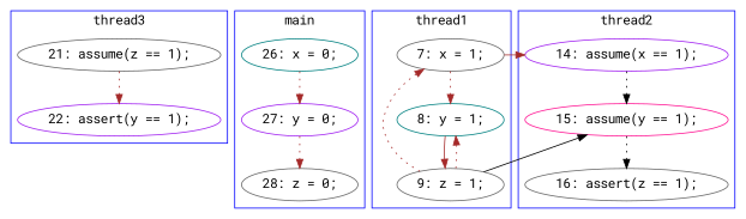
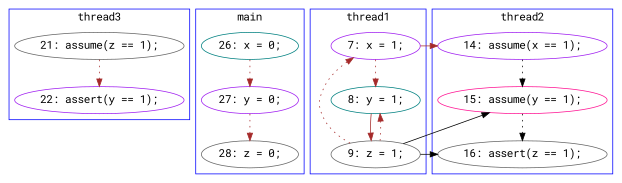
  digraph {
    fontname="Roboto Mono"
    node [color=gray40 fontname="Roboto Mono"]
    edge [color=brown fontname="Roboto Mono" style=dotted]
    n1 [label="21: assume(z == 1);"]
    n2 [color=purple label="22: assert(y == 1);"]
    n3 [color=teal label="26: x = 0;"]
    n4 [color=purple label="27: y = 0;"]
    n5 [label="28: z = 0;"]
    n6 [label="16: assert(z == 1);"]
    n7 [color=purple label="14: assume(x == 1);"]
    n8 [color=deeppink label="15: assume(y == 1);"]
    n9 [label="9: z = 1;"]
-   n10 [label="7: x = 1;"]
+   n10 [color=purple label="7: x = 1;"]
    n11 [color=teal label="8: y = 1;"]
    subgraph cluster_1 {
      color=blue
      label=thread3
      n1
      n2
    }
    subgraph cluster_2 {
      color=blue
      label=main
      n3
      n4
      n5
    }
    subgraph cluster_3 {
      color=blue
      label=thread2
      n6
      n7
      n8
    }
    subgraph cluster_4 {
      color=blue
      label=thread1
      n9
      n10
      n11
    }
    n1 -> n2
    n3 -> n4
    n4 -> n5
    n7 -> n8 [color=black]
    n8 -> n6 [color=black]
+   n9 -> n6 [color=black constraint=false style=""]
    n9 -> n8 [color=black constraint=false style=""]
    n9 -> n10 [constraint=false]
    n9 -> n11 [constraint=false]
    n10 -> n7 [constraint=false style=""]
    n10 -> n11
    n11 -> n9 [style=solid]
  }
